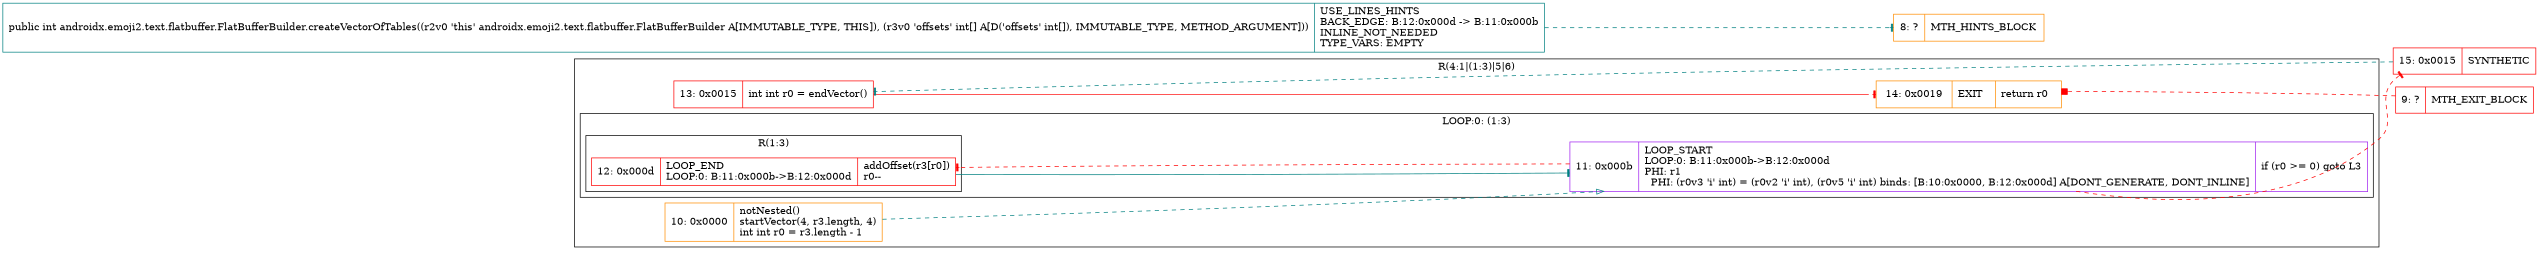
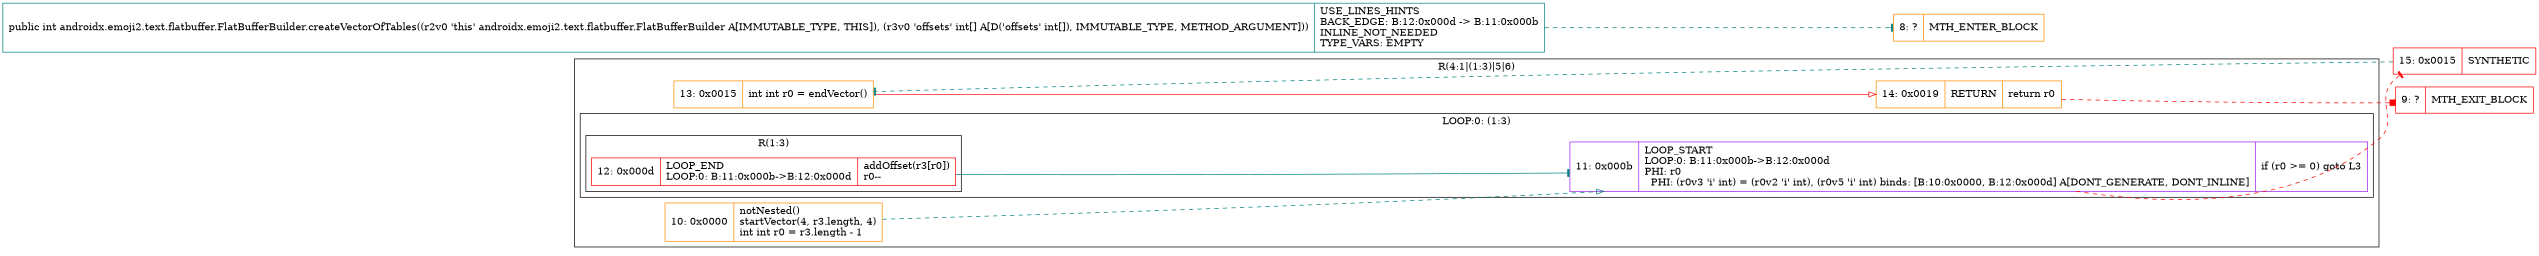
  digraph {
    rankdir=LR
    node [color=darkorange shape=record]
    edge [arrowhead=tee color=teal style=dashed]
    n1 [color=red label="{12\:\ 0x000d|LOOP_END\lLOOP:0: B:11:0x000b\-\>B:12:0x000d\l|addOffset(r3[r0])\lr0\-\-\l}"]
-   n2 [color=purple label="{11\:\ 0x000b|LOOP_START\lLOOP:0: B:11:0x000b\-\>B:12:0x000d\lPHI: r1 \l  PHI: (r0v3 'i' int) = (r0v2 'i' int), (r0v5 'i' int) binds: [B:10:0x0000, B:12:0x000d] A[DONT_GENERATE, DONT_INLINE]\l|if (r0 \>= 0) goto L3\l}"]
+   n2 [color=purple label="{11\:\ 0x000b|LOOP_START\lLOOP:0: B:11:0x000b\-\>B:12:0x000d\lPHI: r0 \l  PHI: (r0v3 'i' int) = (r0v2 'i' int), (r0v5 'i' int) binds: [B:10:0x0000, B:12:0x000d] A[DONT_GENERATE, DONT_INLINE]\l|if (r0 \>= 0) goto L3\l}"]
    n3 [label="{10\:\ 0x0000|notNested()\lstartVector(4, r3.length, 4)\lint int r0 = r3.length \- 1\l}"]
-   n4 [color=red label="{13\:\ 0x0015|int int r0 = endVector()\l}"]
-   n5 [label="{14\:\ 0x0019|EXIT\l|return r0\l}"]
+   n4 [label="{13\:\ 0x0015|int int r0 = endVector()\l}"]
+   n5 [label="{14\:\ 0x0019|RETURN\l|return r0\l}"]
    n6 [color=red label="{15\:\ 0x0015|SYNTHETIC\l}"]
    n7 [color=red label="{9\:\ ?|MTH_EXIT_BLOCK\l}"]
-   n8 [label="{8\:\ ?|MTH_HINTS_BLOCK\l}"]
+   n8 [label="{8\:\ ?|MTH_ENTER_BLOCK\l}"]
    n9 [color=teal label="{public int androidx.emoji2.text.flatbuffer.FlatBufferBuilder.createVectorOfTables((r2v0 'this' androidx.emoji2.text.flatbuffer.FlatBufferBuilder A[IMMUTABLE_TYPE, THIS]), (r3v0 'offsets' int[] A[D('offsets' int[]), IMMUTABLE_TYPE, METHOD_ARGUMENT]))  | USE_LINES_HINTS\lBACK_EDGE: B:12:0x000d \-\> B:11:0x000b\lINLINE_NOT_NEEDED\lTYPE_VARS: EMPTY\l}"]
    subgraph cluster_1 {
      label="R(4:1|(1:3)|5|6)"
      n3
      n4
      n5
      subgraph cluster_2 {
        label="LOOP:0: (1:3)"
        n2
        subgraph cluster_3 {
          label="R(1:3)"
          n1
        }
      }
    }
    n1 -> n2 [style=solid]
-   n2 -> n1 [color=red]
    n2 -> n6 [color=red]
    n3 -> n2 [arrowhead=onormal]
-   n4 -> n5 [color=red style=solid]
-   n7 -> n5 [arrowhead=box color=red]
+   n4 -> n5 [arrowhead=onormal color=red style=solid]
+   n5 -> n7 [arrowhead=box color=red]
    n6 -> n4
    n9 -> n8
  }
